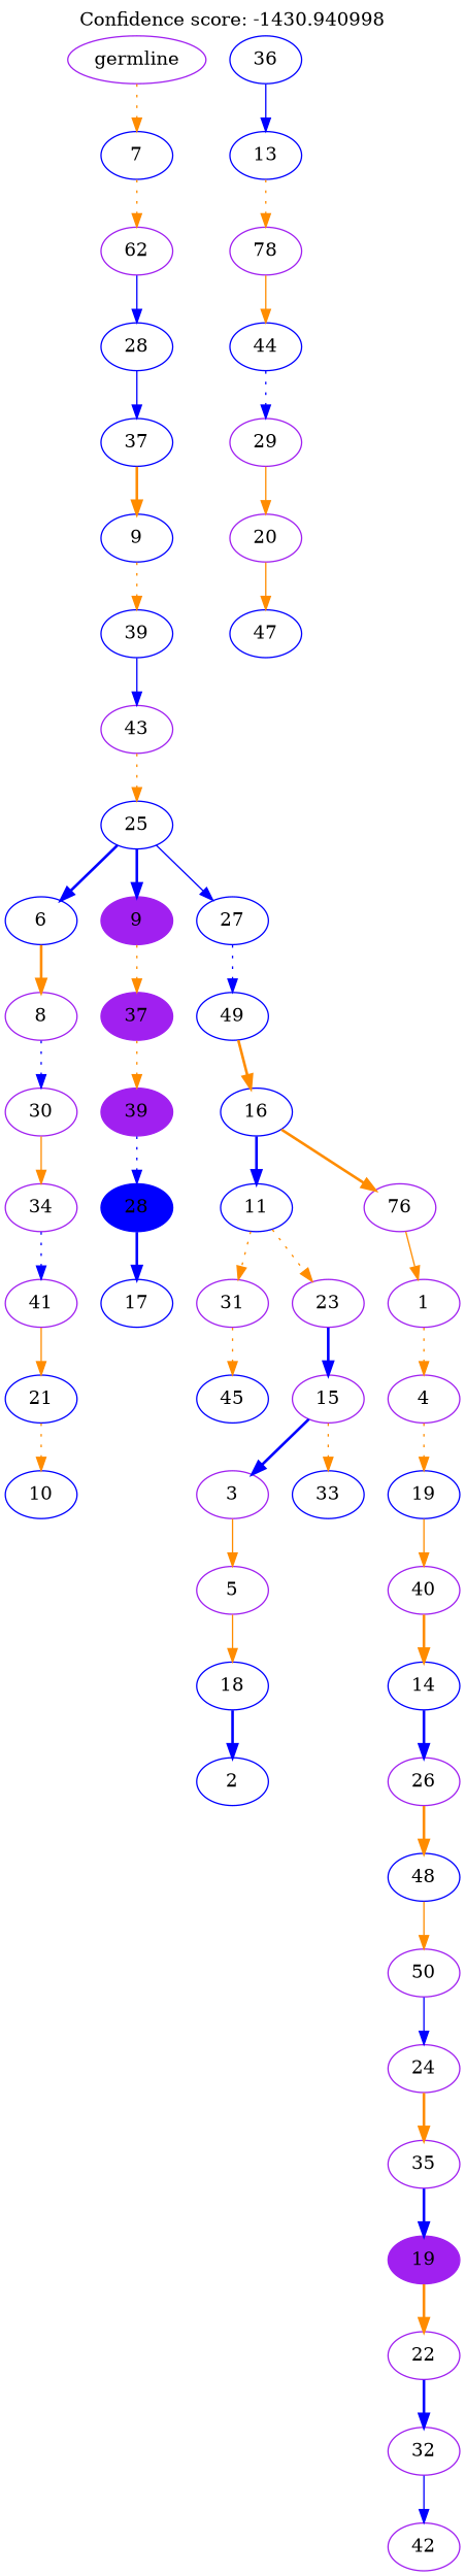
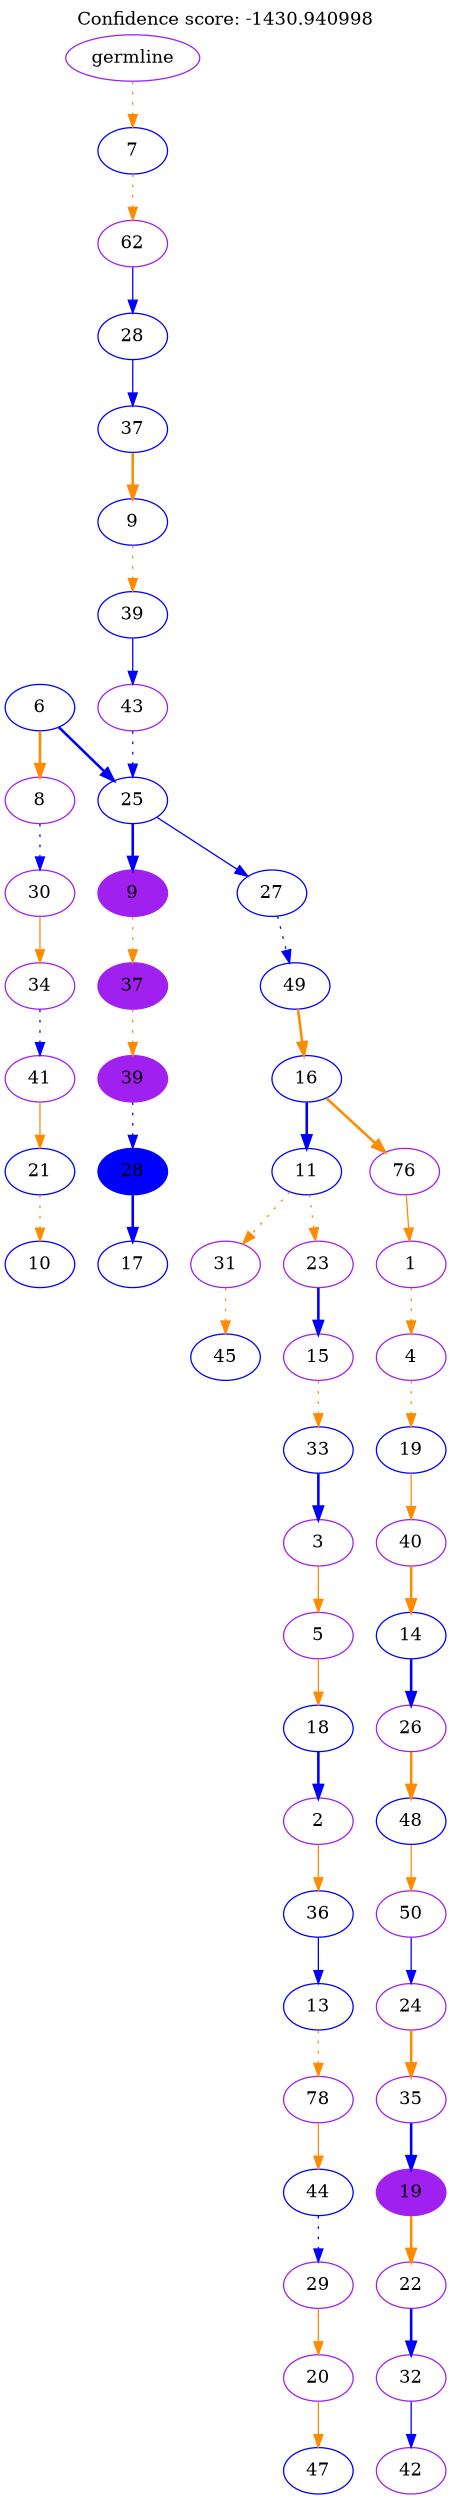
  digraph {
    label="Confidence score: -1430.940998"
    labelloc=t
    node [color=purple]
    edge [color=darkorange style=dotted]
    n1 [color=blue label=21]
    n2 [color=blue label=10]
    n3 [label=41]
    n4 [label=34]
    n5 [label=30]
    n6 [label=8]
    n7 [color=blue label=6]
    n8 [color=blue label=28 style=filled]
    n9 [color=blue label=17]
    n10 [label=39 style=filled]
    n11 [label=37 style=filled]
    n12 [label=9 style=filled]
    n13 [label=31]
    n14 [color=blue label=45]
    n15 [label=20]
    n16 [color=blue label=47]
    n17 [label=29]
    n18 [color=blue label=44]
    n19 [label=78]
    n20 [color=blue label=13]
    n21 [color=blue label=36]
-   n22 [color=blue label=2]
+   n22 [label=2]
    n23 [color=blue label=18]
    n24 [label=5]
    n25 [label=3]
    n26 [color=blue label=33]
    n27 [label=15]
    n28 [label=23]
    n29 [color=blue label=11]
    n30 [label=32]
    n31 [label=42]
    n32 [label=22]
    n33 [label=19 style=filled]
    n34 [label=35]
    n35 [label=24]
    n36 [label=50]
    n37 [color=blue label=48]
    n38 [label=26]
    n39 [color=blue label=14]
    n40 [label=40]
    n41 [color=blue label=19]
    n42 [label=4]
    n43 [label=1]
    n44 [label=76]
    n45 [color=blue label=16]
    n46 [color=blue label=49]
    n47 [color=blue label=27]
    n48 [color=blue label=25]
    n49 [label=43]
    n50 [color=blue label=39]
    n51 [color=blue label=9]
    n52 [color=blue label=37]
    n53 [color=blue label=28]
    n54 [label=62]
    n55 [color=blue label=7]
    n56 [label=germline]
    n1 -> n2
    n3 -> n1 [style=solid]
    n4 -> n3 [color=blue]
    n5 -> n4 [style=solid]
    n6 -> n5 [color=blue]
    n7 -> n6 [style=bold]
    n8 -> n9 [color=blue style=bold]
    n10 -> n8 [color=blue]
    n11 -> n10
    n12 -> n11
    n13 -> n14
    n15 -> n16 [style=solid]
    n17 -> n15 [style=solid]
    n18 -> n17 [color=blue]
    n19 -> n18 [style=solid]
    n20 -> n19
    n21 -> n20 [color=blue style=solid]
+   n22 -> n21 [style=solid]
    n23 -> n22 [color=blue style=bold]
    n24 -> n23 [style=solid]
    n25 -> n24 [style=solid]
-   n27 -> n25 [color=blue style=bold]
+   n26 -> n25 [color=blue style=bold]
    n27 -> n26
    n28 -> n27 [color=blue style=bold]
    n29 -> n13
    n29 -> n28
    n30 -> n31 [color=blue style=solid]
    n32 -> n30 [color=blue style=bold]
    n33 -> n32 [style=bold]
    n34 -> n33 [color=blue style=bold]
    n35 -> n34 [style=bold]
    n36 -> n35 [color=blue style=solid]
    n37 -> n36 [style=solid]
    n38 -> n37 [style=bold]
    n39 -> n38 [color=blue style=bold]
    n40 -> n39 [style=bold]
    n41 -> n40 [style=solid]
    n42 -> n41
    n43 -> n42
    n44 -> n43 [style=solid]
    n45 -> n29 [color=blue style=bold]
    n45 -> n44 [style=bold]
    n46 -> n45 [style=bold]
    n47 -> n46 [color=blue]
-   n48 -> n7 [color=blue style=bold]
+   n7 -> n48 [color=blue style=bold]
    n48 -> n12 [color=blue style=bold]
    n48 -> n47 [color=blue style=solid]
-   n49 -> n48
+   n49 -> n48 [color=blue]
    n50 -> n49 [color=blue style=solid]
    n51 -> n50
    n52 -> n51 [style=bold]
    n53 -> n52 [color=blue style=solid]
    n54 -> n53 [color=blue style=solid]
    n55 -> n54
    n56 -> n55
  }
